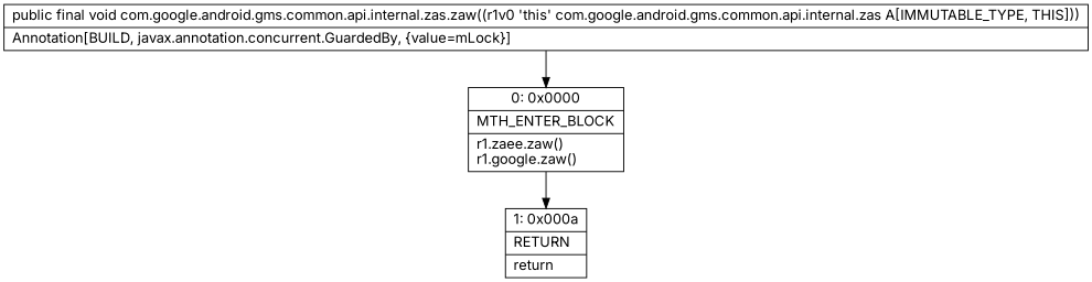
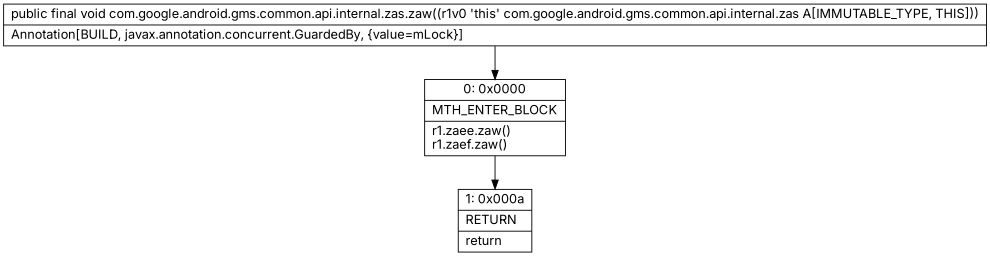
  digraph {
    fontname=Inter
    node [shape=record fontname=Inter]
    edge [fontname=Inter]
-   n1 [label="{0\:\ 0x0000|MTH_ENTER_BLOCK\l|r1.zaee.zaw()\lr1.google.zaw()\l}"]
+   n1 [label="{0\:\ 0x0000|MTH_ENTER_BLOCK\l|r1.zaee.zaw()\lr1.zaef.zaw()\l}"]
    n2 [label="{1\:\ 0x000a|RETURN\l|return\l}"]
    n3 [label="{public final void com.google.android.gms.common.api.internal.zas.zaw((r1v0 'this' com.google.android.gms.common.api.internal.zas A[IMMUTABLE_TYPE, THIS]))  | Annotation[BUILD, javax.annotation.concurrent.GuardedBy, \{value=mLock\}]\l}"]
    n1 -> n2
    n3 -> n1
  }
